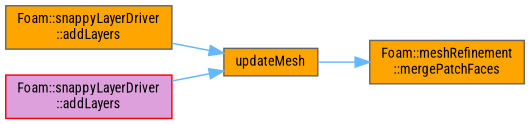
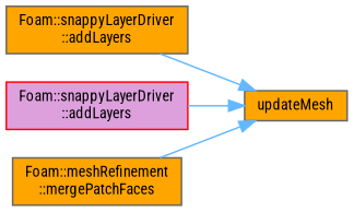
  digraph {
    rankdir=RL
    fontname="Roboto Condensed"
    node [color=grey40 fillcolor=orange fontname="Roboto Condensed" fontsize=10 shape=box style=filled]
    edge [color=steelblue1 dir=back fontname="Roboto Condensed" fontsize=10 labelfontname=Helvetica labelfontsize=10 style=solid]
    n1 [color=gray40 fontcolor=black height=0.2 label=updateMesh width=0.4]
    n2 [height=0.2 label="Foam::snappyLayerDriver\l::addLayers" width=0.4]
    n3 [color=red fillcolor=plum height=0.2 label="Foam::snappyLayerDriver\l::addLayers" width=0.4]
    n4 [height=0.2 label="Foam::meshRefinement\l::mergePatchFaces" width=0.4]
    n1 -> n2
    n1 -> n3
-   n4 -> n1
+   n1 -> n4
  }
